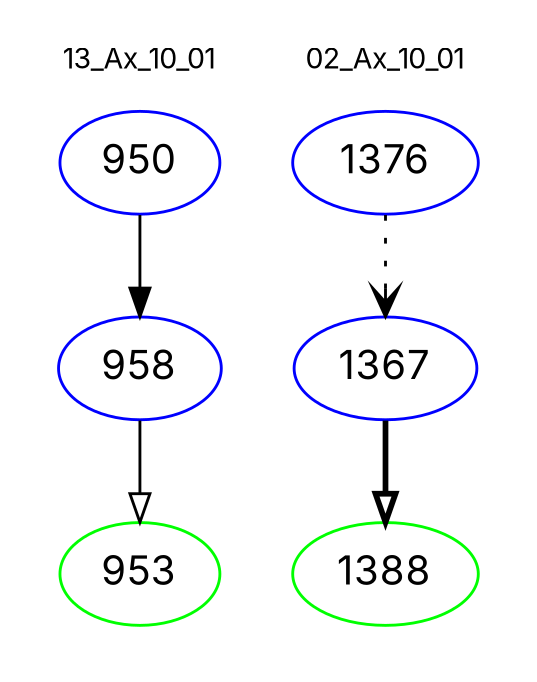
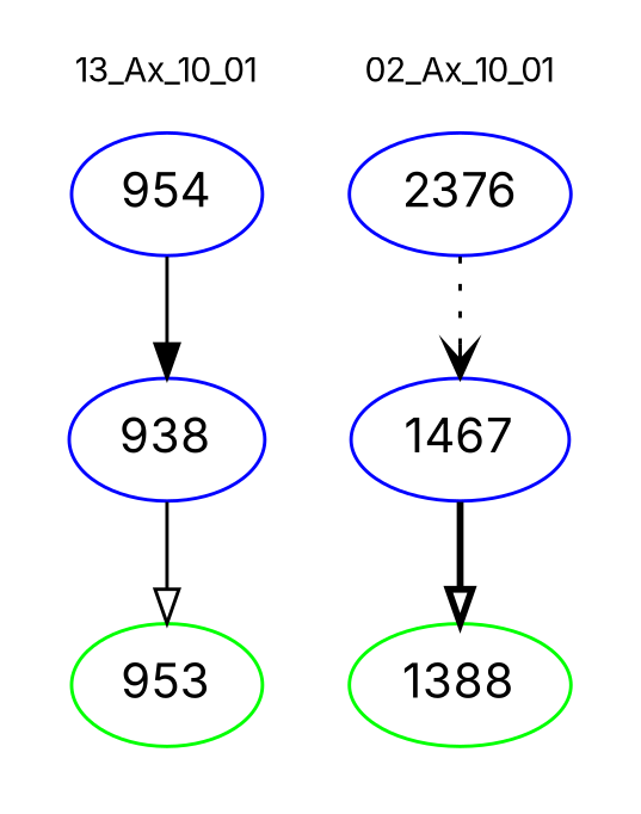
  digraph {
    fontname=Inter
    node [color=blue fontname=Inter]
    edge [arrowhead=onormal color=black fontname=Inter style=solid]
-   n1 [label=950]
-   n2 [label=958]
+   n1 [label=954]
+   n2 [label=938]
    n3 [color=green label=953]
-   n4 [label=1376]
-   n5 [label=1367]
+   n4 [label=2376]
+   n5 [label=1467]
    n6 [color=green label=1388]
    subgraph cluster_1 {
      color=white
      fontsize=10
      label="13_Ax_10_01"
      n1
      n2
      n3
    }
    subgraph cluster_2 {
      color=white
      fontsize=10
      label="02_Ax_10_01"
      n4
      n5
      n6
    }
    n1 -> n2 [arrowhead=normal]
    n2 -> n3
    n4 -> n5 [arrowhead=vee style=dotted]
    n5 -> n6 [style=bold]
  }
